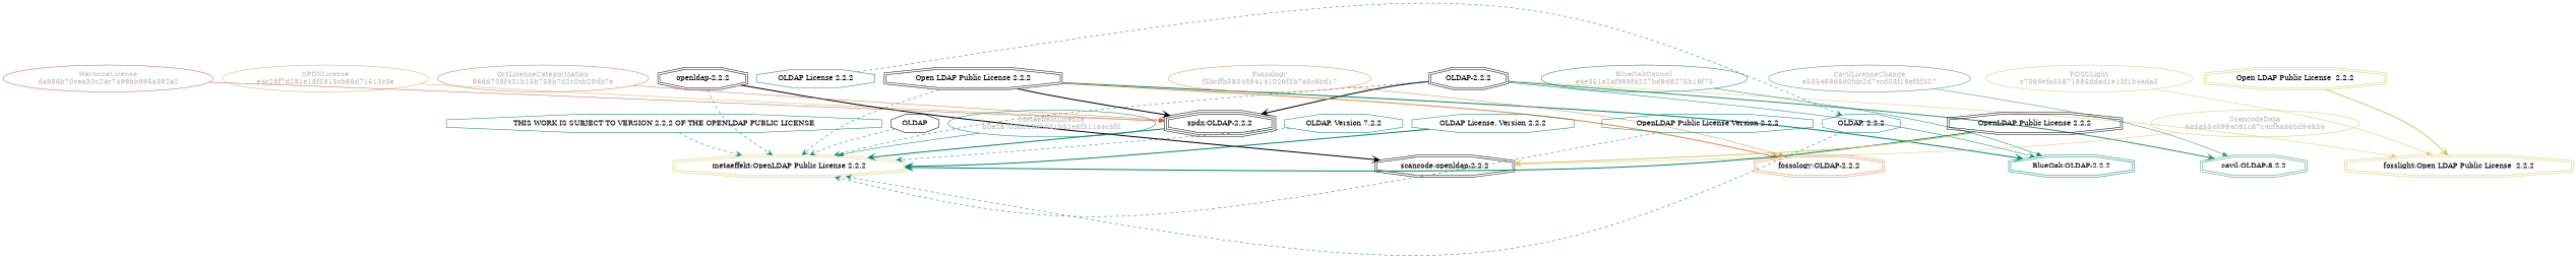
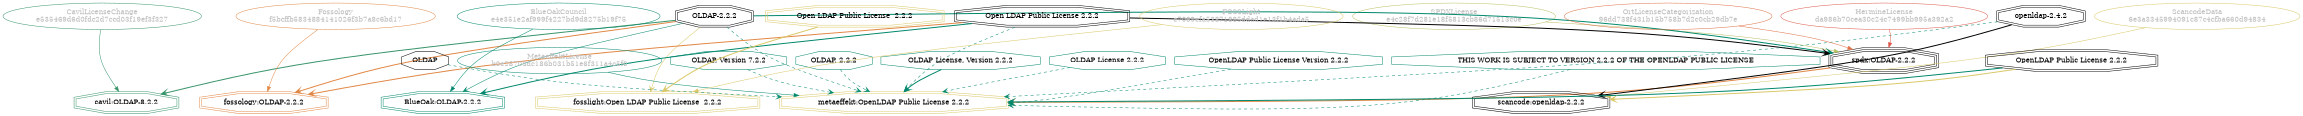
  strict digraph {
    splines=curved
    node [color="#00876c" shape=doubleoctagon]
    edge [color="#00876c" weight=0.5 arrowhead=vee style=bold]
    n1 [color="#b8bf62" fillcolor="beige;1" fontcolor=gray label="SPDXLicense\ne4c28f7d281e18f5813cb86d71513c0e" shape=ellipse]
    n2 [label="spdx:OLDAP-2.2.2" shape=tripleoctagon color=""]
    n3 [color="#dac767" label="metaeffekt:OpenLDAP Public License 2.2.2"]
    n4 [label="OLDAP-2.2.2" color=""]
    n5 [label="BlueOak:OLDAP-2.2.2"]
    n6 [color="#e18745" label="fossology:OLDAP-2.2.2"]
    n7 [color="#379469" label="cavil:OLDAP-8.2.2"]
    n8 [color="#dac767" label="fosslight:Open LDAP Public License  2.2.2"]
    n9 [label="Open LDAP Public License 2.2.2" color=""]
    n10 [fillcolor="beige;1" fontcolor=gray label="BlueOakCouncil\ne4e351e2af999f4227bd9d8275b19f75" shape=ellipse]
    n11 [color="#dac767" fillcolor="beige;1" fontcolor=gray label="ScancodeData\n6e3a3345994091c87c4cfba660d94834" shape=ellipse]
    n12 [label="scancode:openldap-2.2.2" color=""]
-   n13 [label="openldap-2.2.2" color=""]
+   n13 [label="openldap-2.4.2" color=""]
    n14 [label="OpenLDAP Public License 2.2.2" color=""]
    n15 [color="#e18745" fillcolor="beige;1" fontcolor=gray label="Fossology\nf5bcffb5834884141026f3b7a8c6bd17" shape=ellipse]
    n16 [label=OLDAP shape=octagon color=""]
    n17 [color="#e06f45" fillcolor="beige;1" fontcolor=gray label="OrtLicenseCategorization\n96dd738f431b15b758b7d2c0cb29db7e" shape=ellipse]
    n18 [color="#379469" fillcolor="beige;1" fontcolor=gray label="CavilLicenseChange\ne535469d6d0fdc2d7ccd03f19ef3f327" shape=ellipse]
    n19 [fillcolor="beige;1" fontcolor=gray label="MetaeffektLicense\nb0e28703dc186b031b51e6f311a4c5f0" shape=ellipse]
    n20 [label="OLDAP, Version 7.2.2" shape=octagon]
    n21 [label="OLDAP, 2.2.2" shape=octagon]
    n22 [label="OLDAP License, Version 2.2.2" shape=octagon]
    n23 [label="OLDAP License 2.2.2" shape=octagon]
    n24 [label="OpenLDAP Public License Version 2.2.2" shape=octagon]
    n25 [label="THIS WORK IS SUBJECT TO VERSION 2.2.2 OF THE OPENLDAP PUBLIC LICENSE" shape=octagon]
    n26 [color="#dc574a" fillcolor="beige;1" fontcolor=gray label="HermineLicense\nda986b70cea30c24c7499bb995a392a2" shape=ellipse]
    n27 [color="#dac767" fillcolor="beige;1" fontcolor=gray label="FOSSLight\nc7069efa53871885ddad1e13f1b4ada5" shape=ellipse]
    n28 [color="#dac767" label="Open LDAP Public License  2.2.2"]
    n1 -> n2 [color="#b8bf62" arrowhead="" style=""]
-   n2 -> n3 [weight=0.7]
-   n4 -> n2 [weight=0.7 color=""]
+   n2 -> n3 [color="#e18745" weight=0.7]
+   n4 -> n2 [weight=0.7]
    n4 -> n3 [style=dashed]
    n4 -> n5 [style=solid weight=0.7]
+   n4 -> n6 [color="#e18745" weight=0.7]
    n4 -> n7 [color="#379469" weight=0.7]
    n4 -> n8 [color="#dac767" style=solid weight=0.7]
    n9 -> n2 [weight=0.7 color=""]
    n9 -> n3 [style=dashed]
    n9 -> n5 [weight=0.7]
    n9 -> n6 [color="#e18745" weight=0.7]
    n10 -> n5 [arrowhead="" style=""]
    n11 -> n12 [color="#dac767" arrowhead="" style=""]
    n13 -> n3 [style=dashed]
    n13 -> n12 [weight=0.7 color=""]
    n14 -> n3 [weight=0.7]
    n14 -> n12 [color="#dac767" weight=0.7]
    n15 -> n6 [color="#e18745" arrowhead="" style=""]
    n16 -> n3 [style=dashed]
    n17 -> n2 [color="#e06f45" arrowhead="" style=""]
    n18 -> n7 [color="#379469" arrowhead="" style=""]
    n19 -> n3 [arrowhead="" style=""]
    n20 -> n3 [style=dashed]
    n21 -> n3 [style=dashed]
    n22 -> n3
-   n23 -> n21 [style=dashed]
+   n23 -> n3 [style=dashed]
    n24 -> n3 [style=dashed]
    n25 -> n3 [style=dashed]
    n26 -> n2 [color="#dc574a" arrowhead="" style=""]
    n27 -> n8 [color="#dac767" arrowhead="" style=""]
    n28 -> n8 [color="#dac767" weight=0.7]
  }
